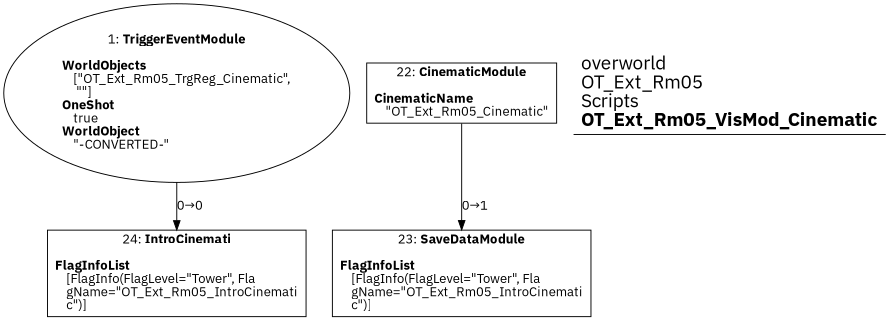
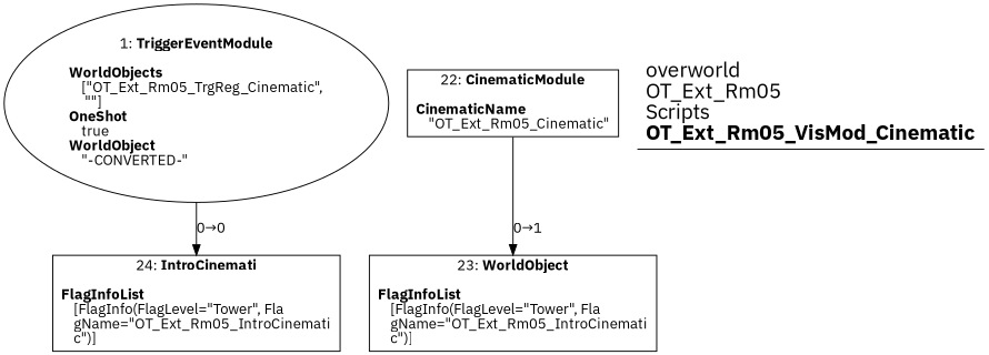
  digraph {
    fontname="IBM Plex Sans"
    splines=spline
    node [fontname="IBM Plex Sans" shape=box]
    edge [fontname="IBM Plex Sans"]
    n1 [label=<1: <b>TriggerEventModule</b><br/><br/><b>WorldObjects</b><br align="left"/>    [&quot;OT_Ext_Rm05_TrgReg_Cinematic&quot;,<br align="left"/>     &quot;&quot;]<br align="left"/><b>OneShot</b><br align="left"/>    true<br align="left"/><b>WorldObject</b><br align="left"/>    &quot;-CONVERTED-&quot;<br align="left"/>> shape=oval]
    n2 [label=<24: <b>IntroCinemati</b><br/><br/><b>FlagInfoList</b><br align="left"/>    [FlagInfo(FlagLevel=&quot;Tower&quot;, Fla<br align="left"/>    gName=&quot;OT_Ext_Rm05_IntroCinemati<br align="left"/>    c&quot;)]<br align="left"/>>]
    n3 [label=<22: <b>CinematicModule</b><br/><br/><b>CinematicName</b><br align="left"/>    &quot;OT_Ext_Rm05_Cinematic&quot;<br align="left"/>>]
-   n4 [label=<23: <b>SaveDataModule</b><br/><br/><b>FlagInfoList</b><br align="left"/>    [FlagInfo(FlagLevel=&quot;Tower&quot;, Fla<br align="left"/>    gName=&quot;OT_Ext_Rm05_IntroCinemati<br align="left"/>    c&quot;)]<br align="left"/>>]
+   n4 [label=<23: <b>WorldObject</b><br/><br/><b>FlagInfoList</b><br align="left"/>    [FlagInfo(FlagLevel=&quot;Tower&quot;, Fla<br align="left"/>    gName=&quot;OT_Ext_Rm05_IntroCinemati<br align="left"/>    c&quot;)]<br align="left"/>>]
    n5 [label=<<font point-size="20">overworld<br align="left"/>OT_Ext_Rm05<br align="left"/>Scripts<br align="left"/><b>OT_Ext_Rm05_VisMod_Cinematic</b><br align="left"/></font>> shape=underline]
    n1 -> n2 [label="0→0"]
    n3 -> n4 [label="0→1"]
  }
